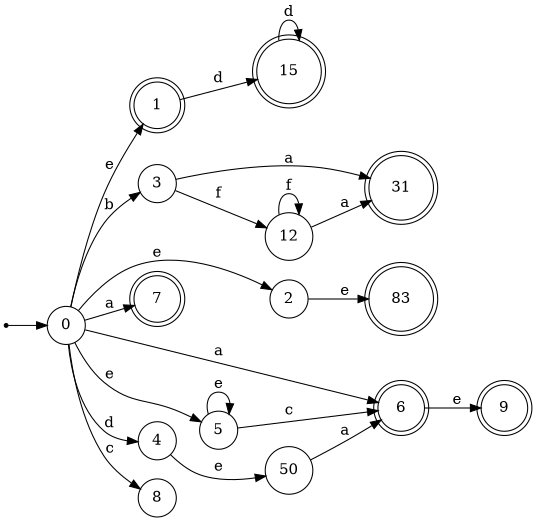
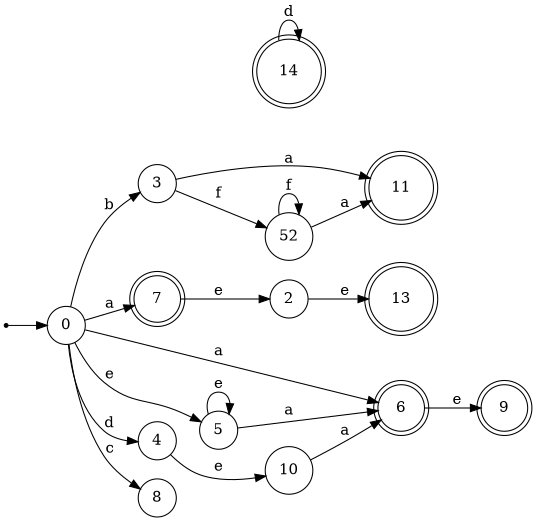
  digraph {
    rankdir=LR
    node [shape=circle]
    dummy0 [shape=point]
    0
-   1 [shape=doublecircle]
    2
    3
    4
    5
    6 [shape=doublecircle]
    7 [shape=doublecircle]
    8
-   14 [shape=doublecircle label=15]
-   13 [shape=doublecircle label=83]
-   11 [shape=doublecircle label=31]
-   12
-   10 [label=50]
+   14 [shape=doublecircle]
+   13 [shape=doublecircle]
+   11 [shape=doublecircle]
+   12 [label=52]
+   10
    9 [shape=doublecircle]
    dummy0 -> 0
-   0 -> 1 [label=e]
-   0 -> 2 [label=e]
+   7 -> 2 [label=e]
    0 -> 3 [label=b]
    0 -> 4 [label=d]
    0 -> 5 [label=e]
    0 -> 6 [label=a]
    0 -> 7 [label=a]
    0 -> 8 [label=c]
-   1 -> 14 [label=d]
    2 -> 13 [label=e]
    3 -> 11 [label=a]
    3 -> 12 [label=f]
    4 -> 10 [label=e]
    5 -> 5 [label=e]
-   5 -> 6 [label=c]
+   5 -> 6 [label=a]
    6 -> 9 [label=e]
    14 -> 14 [label=d]
    12 -> 11 [label=a]
    12 -> 12 [label=f]
    10 -> 6 [label=a]
  }
